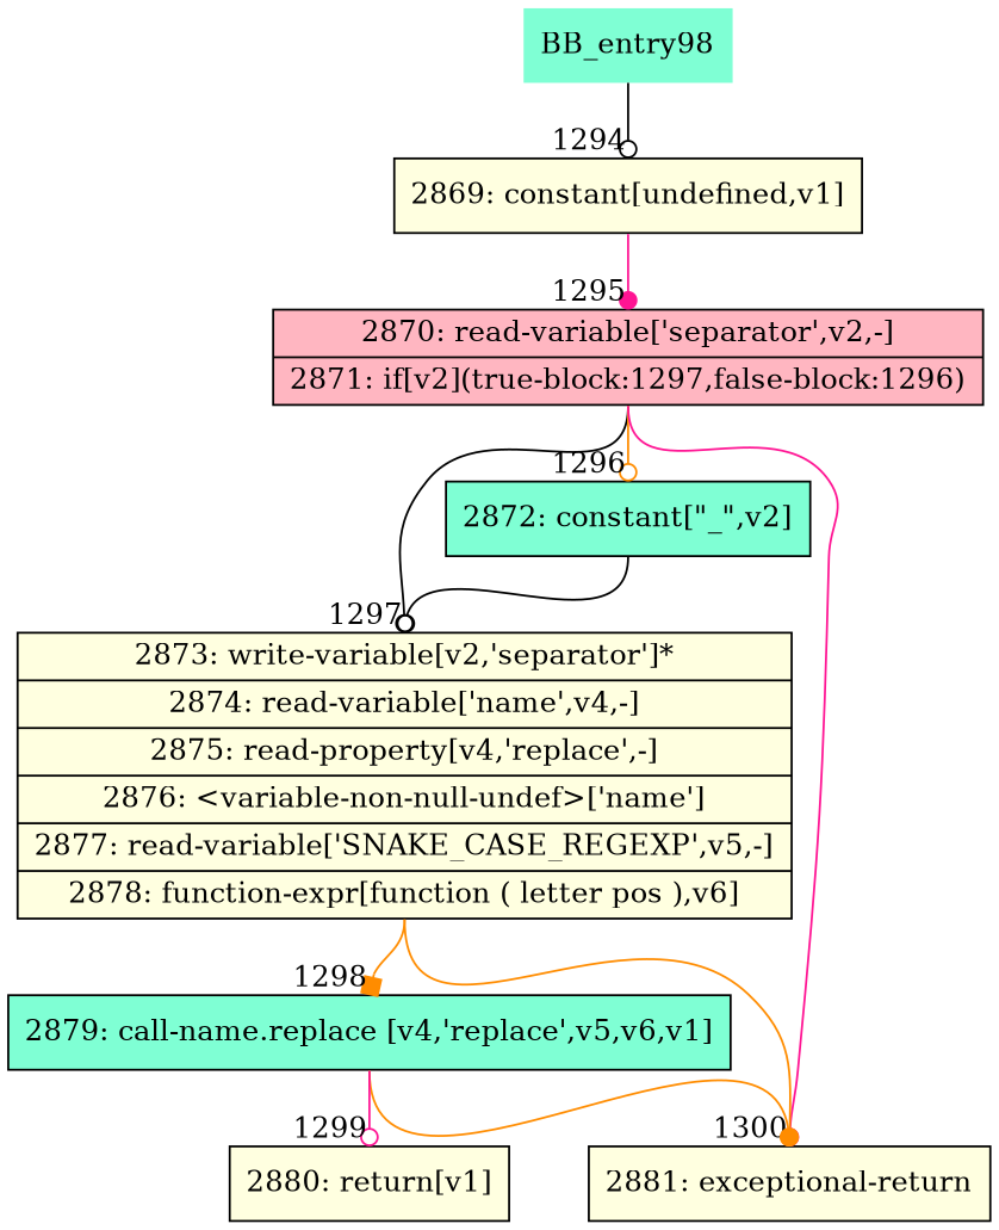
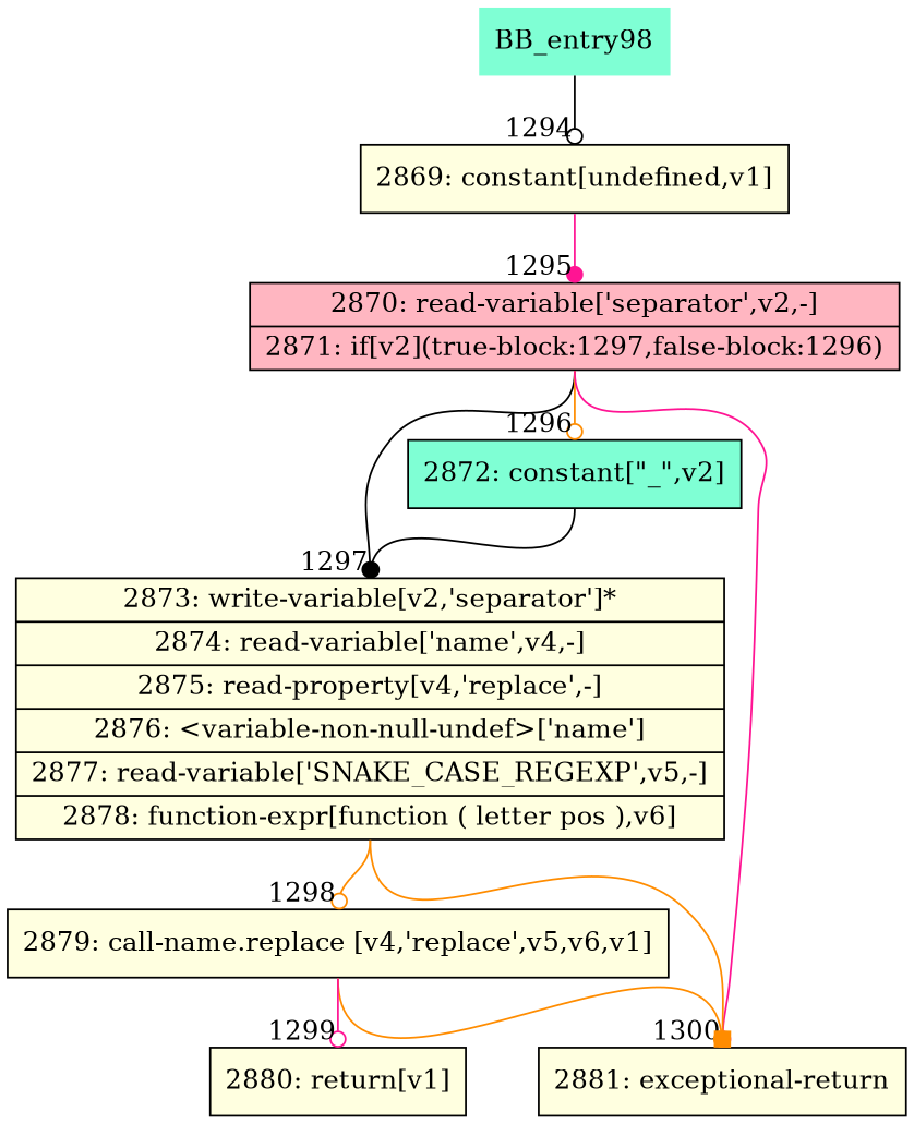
  digraph {
    rankdir=TD
    node [fillcolor=lightyellow shape=record style=filled]
    edge [arrowhead=odot color=darkorange headport=n tailport=s]
    n1 [fillcolor=aquamarine label=BB_entry98 shape=none]
    n2 [label="{2869: constant[undefined,v1]}"]
    n3 [fillcolor=lightpink label="{2870: read-variable['separator',v2,-]|2871: if[v2](true-block:1297,false-block:1296)}"]
    n4 [label="{2873: write-variable[v2,'separator']*|2874: read-variable['name',v4,-]|2875: read-property[v4,'replace',-]|2876: \<variable-non-null-undef\>['name']|2877: read-variable['SNAKE_CASE_REGEXP',v5,-]|2878: function-expr[function ( letter pos ),v6]}"]
    n5 [fillcolor=aquamarine label="{2872: constant[\"_\",v2]}"]
    n6 [label="{2881: exceptional-return}"]
-   n7 [fillcolor=aquamarine label="{2879: call-name.replace [v4,'replace',v5,v6,v1]}"]
+   n7 [label="{2879: call-name.replace [v4,'replace',v5,v6,v1]}"]
    n8 [label="{2880: return[v1]}"]
    n1 -> n2 [color=black headlabel="    1294"]
    n2 -> n3 [arrowhead=dot color=deeppink headlabel="      1295"]
-   n3 -> n4 [color=black headlabel="      1297"]
+   n3 -> n4 [arrowhead=dot color=black headlabel="      1297"]
    n3 -> n5 [headlabel="      1296"]
    n3 -> n6 [arrowhead=dot color=deeppink headlabel="      1300"]
-   n4 -> n6 [arrowhead=dot]
-   n4 -> n7 [arrowhead=box headlabel="      1298"]
+   n4 -> n6 [arrowhead=box]
+   n4 -> n7 [headlabel="      1298"]
    n5 -> n4 [color=black]
    n7 -> n6
    n7 -> n8 [color=deeppink headlabel="      1299"]
  }
